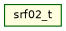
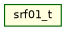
  digraph {
    rankdir=LR
    fontname="DejaVu Sans"
-   n1 [color=darkgreen fillcolor=lightyellow fontname="DejaVu Sans" fontsize=10 height=0.2 label=srf02_t shape=box style=filled width=0.4]
+   n1 [color=darkgreen fillcolor=lightyellow fontname="DejaVu Sans" fontsize=10 height=0.2 label=srf01_t shape=box style=filled width=0.4]
  }
